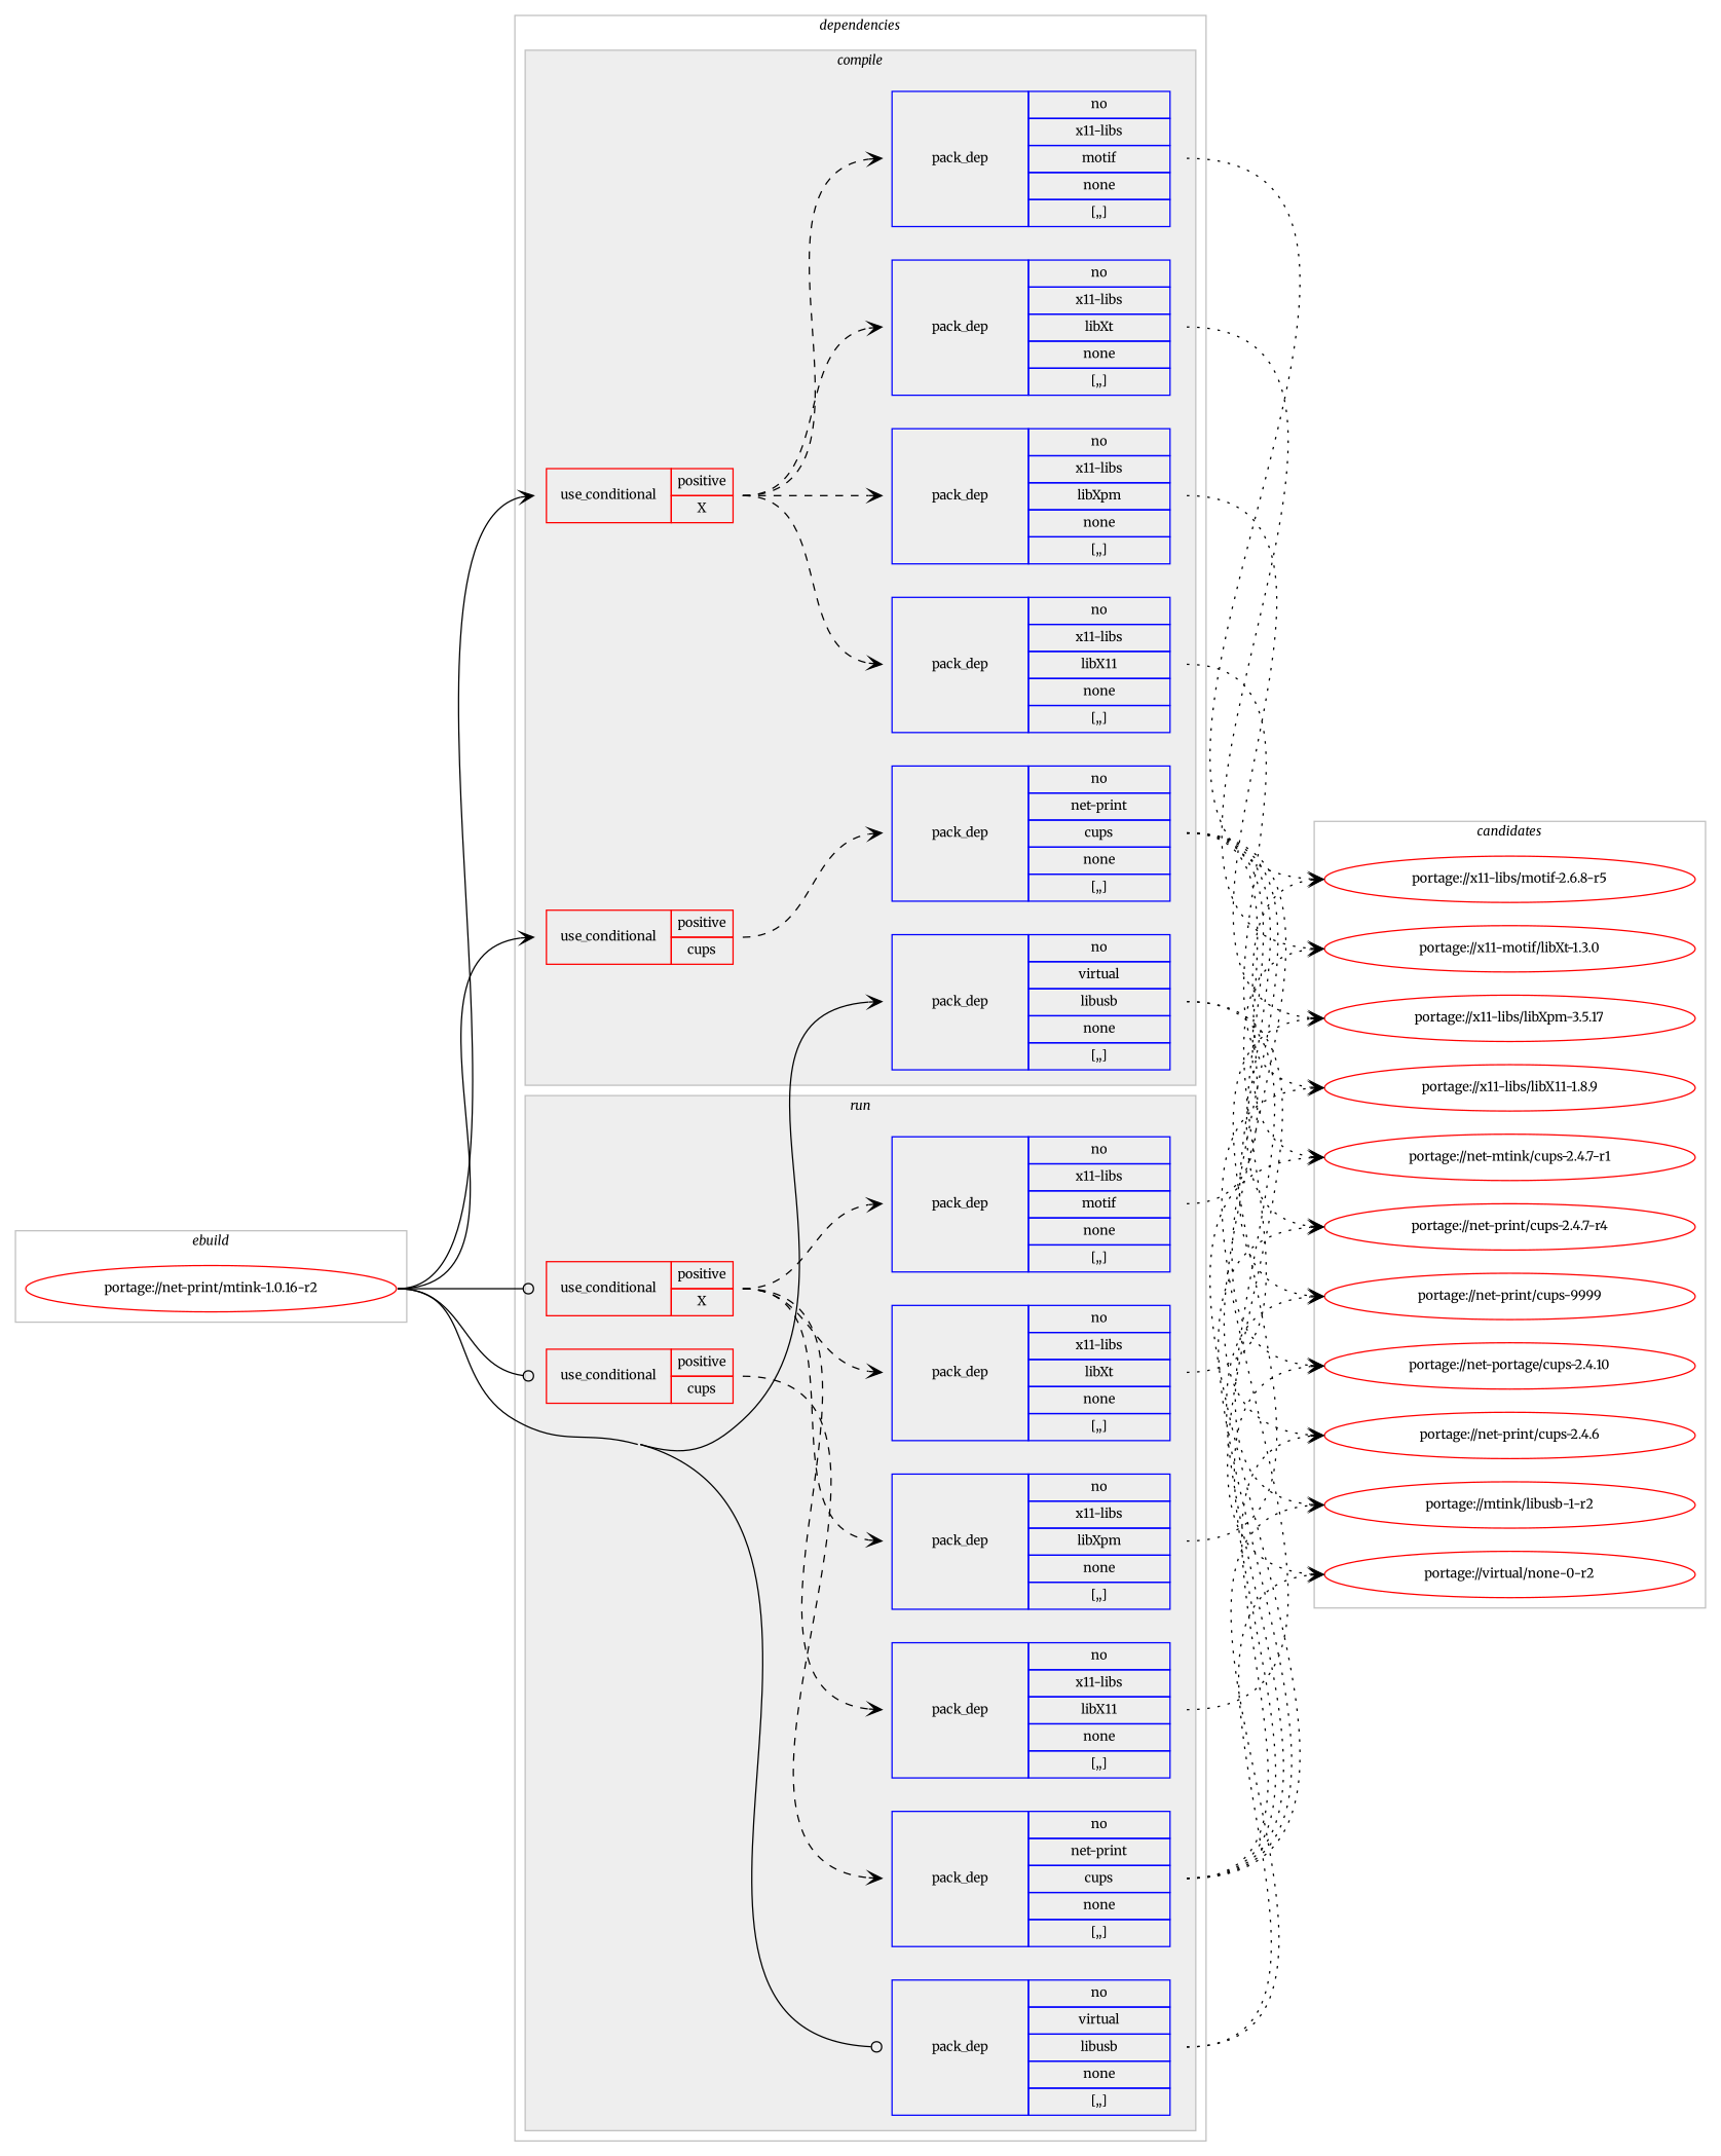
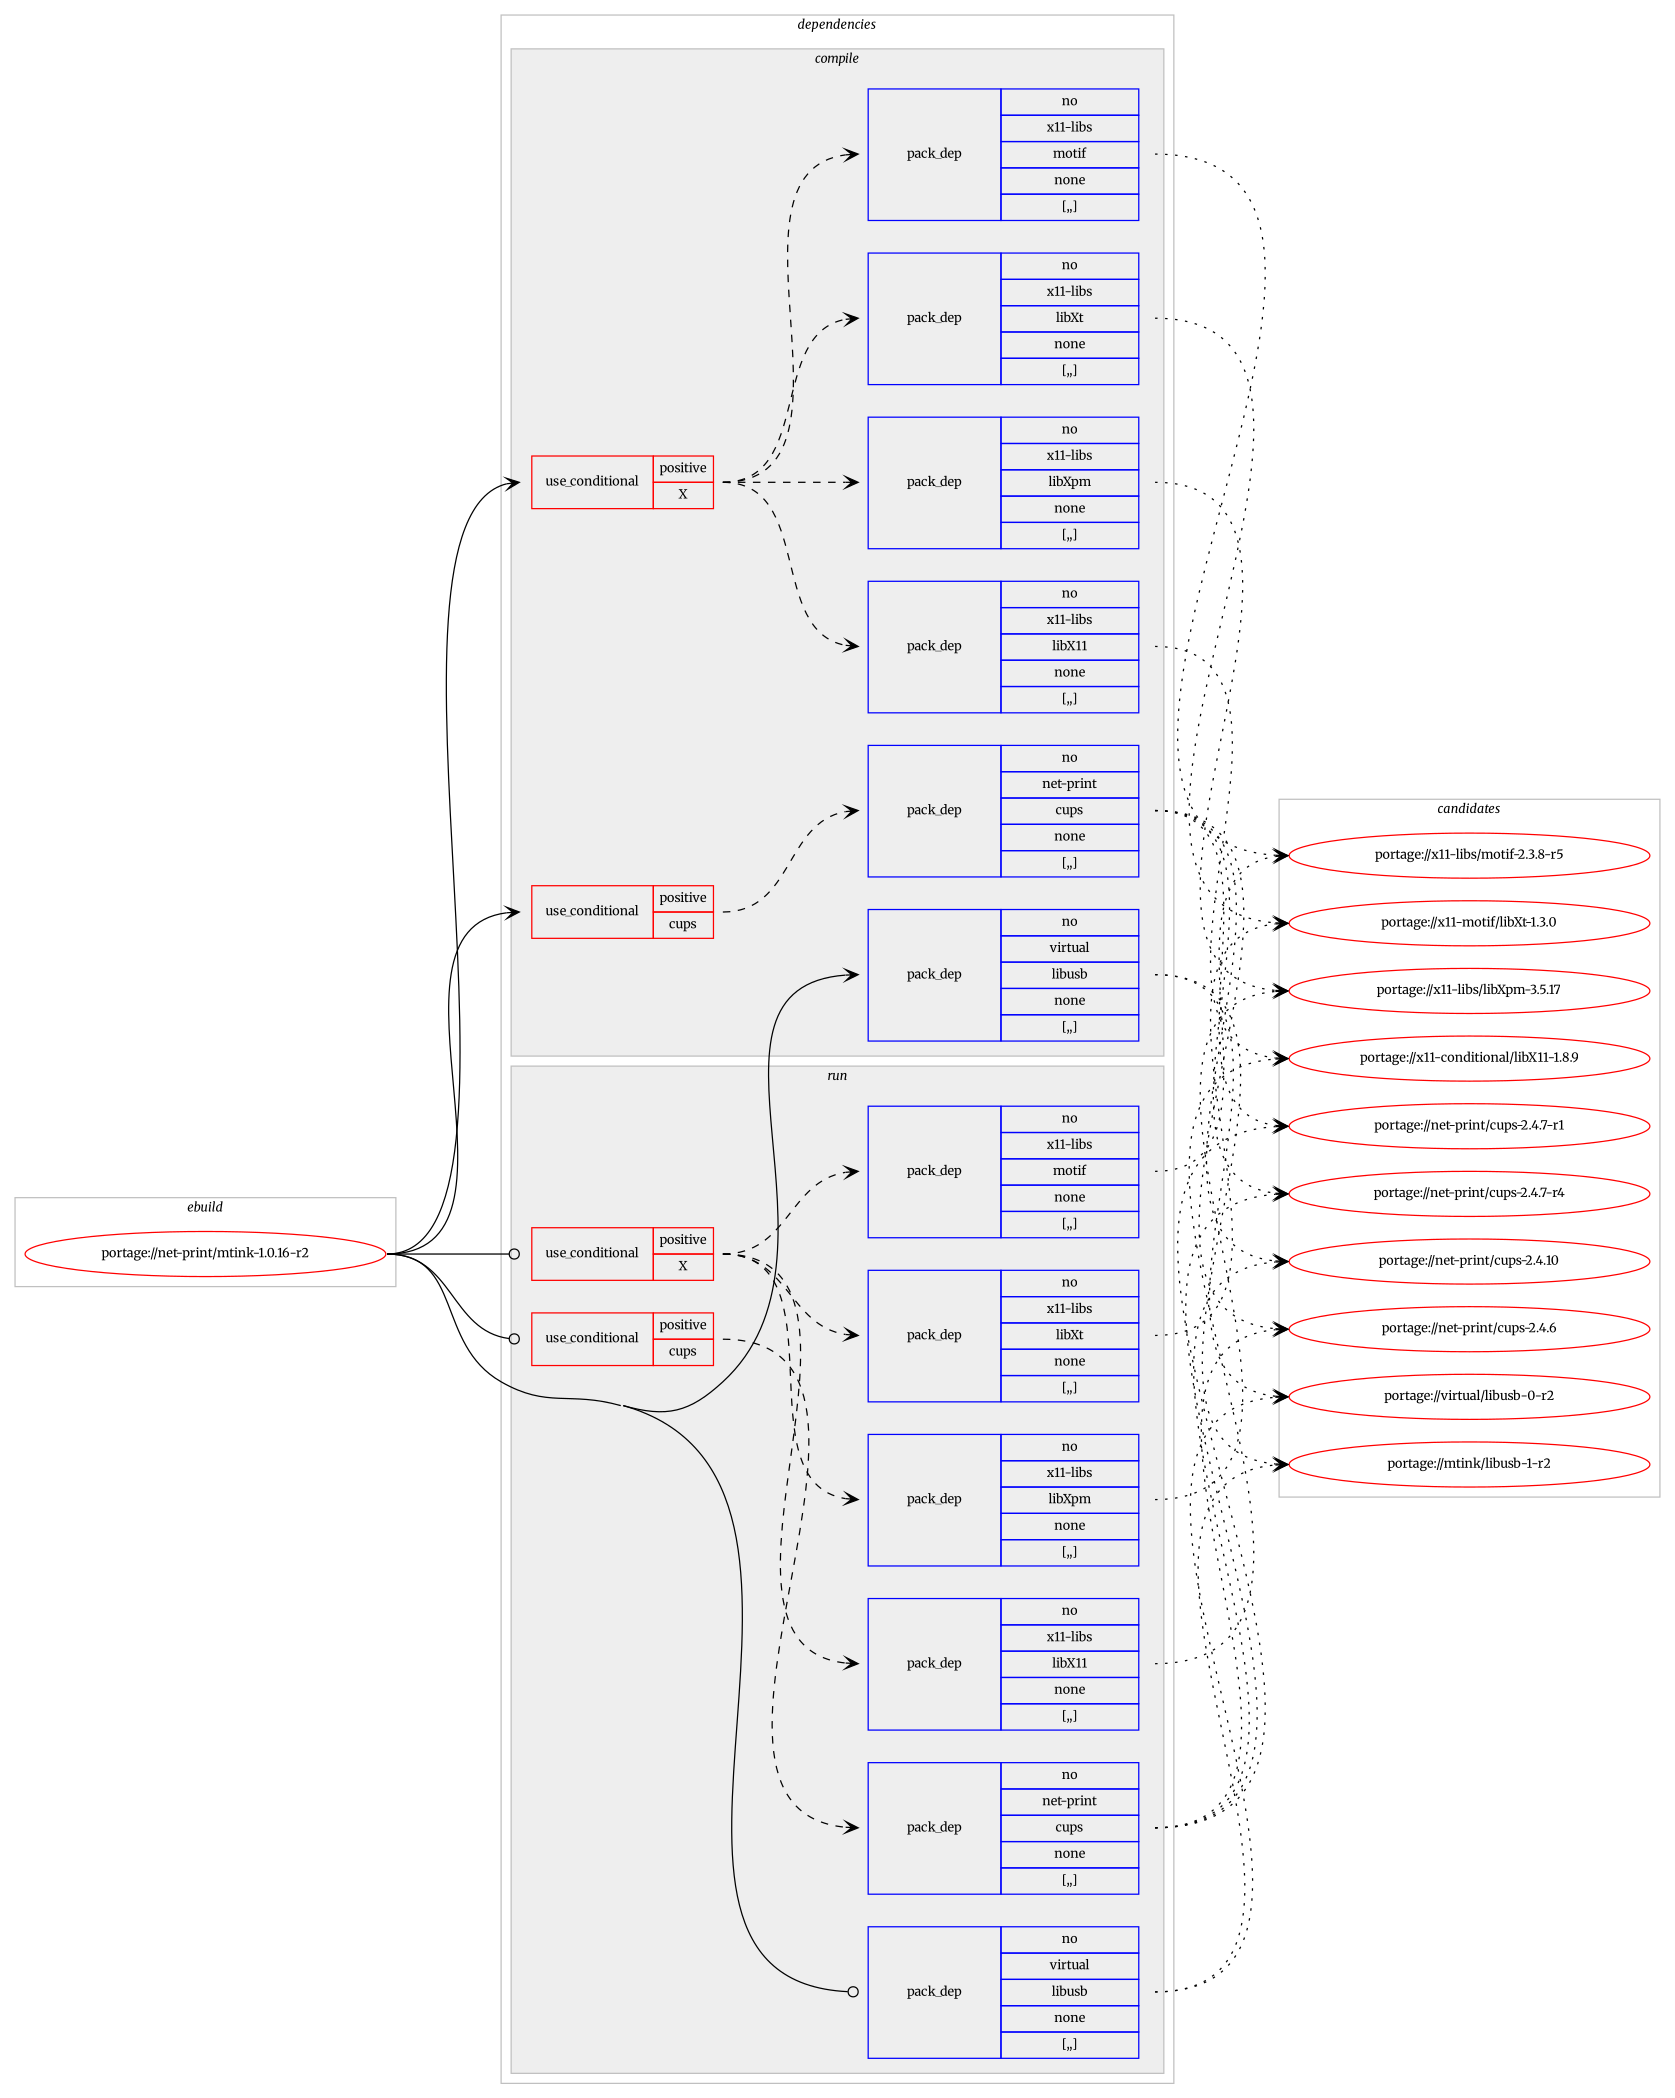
  digraph {
    compound=true
    concentrate=true
    fontname=Merriweather
    fontsize=10
    newrank=true
    rankdir=LR
    ranksep=1.5
    node [color=red fontname=Merriweather fontsize=10 shape=none]
    edge [arrowhead=vee fontname=Merriweather headport=w style=dotted tailport=e weight=100]
    n1 [label="portage://net-print/mtink-1.0.16-r2" width=4 shape=""]
    n2 [color=blue label=<<TABLE BORDER="0" CELLBORDER="1" CELLSPACING="0" CELLPADDING="4" WIDTH="220"><TR><TD ROWSPAN="6" CELLPADDING="30">pack_dep</TD></TR><TR><TD WIDTH="110">no</TD></TR><TR><TD>x11-libs</TD></TR><TR><TD>libX11</TD></TR><TR><TD>none</TD></TR><TR><TD>[,,]</TD></TR></TABLE>>]
    n3 [color=blue label=<<TABLE BORDER="0" CELLBORDER="1" CELLSPACING="0" CELLPADDING="4" WIDTH="220"><TR><TD ROWSPAN="6" CELLPADDING="30">pack_dep</TD></TR><TR><TD WIDTH="110">no</TD></TR><TR><TD>x11-libs</TD></TR><TR><TD>libXpm</TD></TR><TR><TD>none</TD></TR><TR><TD>[,,]</TD></TR></TABLE>>]
    n4 [color=blue label=<<TABLE BORDER="0" CELLBORDER="1" CELLSPACING="0" CELLPADDING="4" WIDTH="220"><TR><TD ROWSPAN="6" CELLPADDING="30">pack_dep</TD></TR><TR><TD WIDTH="110">no</TD></TR><TR><TD>x11-libs</TD></TR><TR><TD>libXt</TD></TR><TR><TD>none</TD></TR><TR><TD>[,,]</TD></TR></TABLE>>]
    n5 [color=blue label=<<TABLE BORDER="0" CELLBORDER="1" CELLSPACING="0" CELLPADDING="4" WIDTH="220"><TR><TD ROWSPAN="6" CELLPADDING="30">pack_dep</TD></TR><TR><TD WIDTH="110">no</TD></TR><TR><TD>x11-libs</TD></TR><TR><TD>motif</TD></TR><TR><TD>none</TD></TR><TR><TD>[,,]</TD></TR></TABLE>>]
    n6 [label=<<TABLE BORDER="0" CELLBORDER="1" CELLSPACING="0" CELLPADDING="4"><TR><TD ROWSPAN="3" CELLPADDING="10">use_conditional</TD></TR><TR><TD>positive</TD></TR><TR><TD>X</TD></TR></TABLE>>]
    n7 [color=blue label=<<TABLE BORDER="0" CELLBORDER="1" CELLSPACING="0" CELLPADDING="4" WIDTH="220"><TR><TD ROWSPAN="6" CELLPADDING="30">pack_dep</TD></TR><TR><TD WIDTH="110">no</TD></TR><TR><TD>net-print</TD></TR><TR><TD>cups</TD></TR><TR><TD>none</TD></TR><TR><TD>[,,]</TD></TR></TABLE>>]
    n8 [label=<<TABLE BORDER="0" CELLBORDER="1" CELLSPACING="0" CELLPADDING="4"><TR><TD ROWSPAN="3" CELLPADDING="10">use_conditional</TD></TR><TR><TD>positive</TD></TR><TR><TD>cups</TD></TR></TABLE>>]
    n9 [color=blue label=<<TABLE BORDER="0" CELLBORDER="1" CELLSPACING="0" CELLPADDING="4" WIDTH="220"><TR><TD ROWSPAN="6" CELLPADDING="30">pack_dep</TD></TR><TR><TD WIDTH="110">no</TD></TR><TR><TD>virtual</TD></TR><TR><TD>libusb</TD></TR><TR><TD>none</TD></TR><TR><TD>[,,]</TD></TR></TABLE>>]
    n10 [color=blue label=<<TABLE BORDER="0" CELLBORDER="1" CELLSPACING="0" CELLPADDING="4" WIDTH="220"><TR><TD ROWSPAN="6" CELLPADDING="30">pack_dep</TD></TR><TR><TD WIDTH="110">no</TD></TR><TR><TD>x11-libs</TD></TR><TR><TD>libX11</TD></TR><TR><TD>none</TD></TR><TR><TD>[,,]</TD></TR></TABLE>>]
    n11 [color=blue label=<<TABLE BORDER="0" CELLBORDER="1" CELLSPACING="0" CELLPADDING="4" WIDTH="220"><TR><TD ROWSPAN="6" CELLPADDING="30">pack_dep</TD></TR><TR><TD WIDTH="110">no</TD></TR><TR><TD>x11-libs</TD></TR><TR><TD>libXpm</TD></TR><TR><TD>none</TD></TR><TR><TD>[,,]</TD></TR></TABLE>>]
    n12 [color=blue label=<<TABLE BORDER="0" CELLBORDER="1" CELLSPACING="0" CELLPADDING="4" WIDTH="220"><TR><TD ROWSPAN="6" CELLPADDING="30">pack_dep</TD></TR><TR><TD WIDTH="110">no</TD></TR><TR><TD>x11-libs</TD></TR><TR><TD>libXt</TD></TR><TR><TD>none</TD></TR><TR><TD>[,,]</TD></TR></TABLE>>]
    n13 [color=blue label=<<TABLE BORDER="0" CELLBORDER="1" CELLSPACING="0" CELLPADDING="4" WIDTH="220"><TR><TD ROWSPAN="6" CELLPADDING="30">pack_dep</TD></TR><TR><TD WIDTH="110">no</TD></TR><TR><TD>x11-libs</TD></TR><TR><TD>motif</TD></TR><TR><TD>none</TD></TR><TR><TD>[,,]</TD></TR></TABLE>>]
    n14 [label=<<TABLE BORDER="0" CELLBORDER="1" CELLSPACING="0" CELLPADDING="4"><TR><TD ROWSPAN="3" CELLPADDING="10">use_conditional</TD></TR><TR><TD>positive</TD></TR><TR><TD>X</TD></TR></TABLE>>]
    n15 [color=blue label=<<TABLE BORDER="0" CELLBORDER="1" CELLSPACING="0" CELLPADDING="4" WIDTH="220"><TR><TD ROWSPAN="6" CELLPADDING="30">pack_dep</TD></TR><TR><TD WIDTH="110">no</TD></TR><TR><TD>net-print</TD></TR><TR><TD>cups</TD></TR><TR><TD>none</TD></TR><TR><TD>[,,]</TD></TR></TABLE>>]
    n16 [label=<<TABLE BORDER="0" CELLBORDER="1" CELLSPACING="0" CELLPADDING="4"><TR><TD ROWSPAN="3" CELLPADDING="10">use_conditional</TD></TR><TR><TD>positive</TD></TR><TR><TD>cups</TD></TR></TABLE>>]
    n17 [color=blue label=<<TABLE BORDER="0" CELLBORDER="1" CELLSPACING="0" CELLPADDING="4" WIDTH="220"><TR><TD ROWSPAN="6" CELLPADDING="30">pack_dep</TD></TR><TR><TD WIDTH="110">no</TD></TR><TR><TD>virtual</TD></TR><TR><TD>libusb</TD></TR><TR><TD>none</TD></TR><TR><TD>[,,]</TD></TR></TABLE>>]
-   n18 [label="portage://x11-libs/libX11-1.8.9" width=4 shape=""]
+   n18 [label="portage://x11-conditional/libX11-1.8.9" width=4 shape=""]
    n19 [label="portage://x11-libs/libXpm-3.5.17" width=4 shape=""]
    n20 [label="portage://x11-motif/libXt-1.3.0" width=4 shape=""]
-   n21 [label="portage://x11-libs/motif-2.6.8-r5" width=4 shape=""]
-   n22 [label="portage://net-portage/cups-2.4.10" width=4 shape=""]
+   n21 [label="portage://x11-libs/motif-2.3.8-r5" width=4 shape=""]
+   n22 [label="portage://net-print/cups-2.4.10" width=4 shape=""]
    n23 [label="portage://net-print/cups-2.4.6" width=4 shape=""]
-   n24 [label="portage://net-mtink/cups-2.4.7-r1" width=4 shape=""]
+   n24 [label="portage://net-print/cups-2.4.7-r1" width=4 shape=""]
    n25 [label="portage://net-print/cups-2.4.7-r4" width=4 shape=""]
-   n26 [label="portage://net-print/cups-9999" width=4 shape=""]
-   n27 [label="portage://virtual/none-0-r2" width=4 shape=""]
+   n27 [label="portage://virtual/libusb-0-r2" width=4 shape=""]
    n28 [label="portage://mtink/libusb-1-r2" width=4 shape=""]
    subgraph cluster_1 {
      color=gray
      label=<<i>ebuild</i>>
      rank=same
      n1
    }
    subgraph cluster_2 {
      color=gray
      label=<<i>dependencies</i>>
      subgraph cluster_3 {
        color=gray
        fillcolor="#eeeeee"
        label=<<i>compile</i>>
        style=filled
        subgraph sub_4 {
          color=gray
          fillcolor="#eeeeee"
          label=<<i>compile</i>>
          style=filled
          n6
          subgraph sub_5 {
            color=gray
            fillcolor="#eeeeee"
            label=<<i>compile</i>>
            style=filled
            n2
          }
          subgraph sub_6 {
            color=gray
            fillcolor="#eeeeee"
            label=<<i>compile</i>>
            style=filled
            n3
          }
          subgraph sub_7 {
            color=gray
            fillcolor="#eeeeee"
            label=<<i>compile</i>>
            style=filled
            n4
          }
          subgraph sub_8 {
            color=gray
            fillcolor="#eeeeee"
            label=<<i>compile</i>>
            style=filled
            n5
          }
        }
        subgraph sub_9 {
          color=gray
          fillcolor="#eeeeee"
          label=<<i>compile</i>>
          style=filled
          n8
          subgraph sub_10 {
            color=gray
            fillcolor="#eeeeee"
            label=<<i>compile</i>>
            style=filled
            n7
          }
        }
        subgraph sub_11 {
          color=gray
          fillcolor="#eeeeee"
          label=<<i>compile</i>>
          style=filled
          n9
        }
      }
      subgraph cluster_12 {
        color=gray
        fillcolor="#eeeeee"
        label=<<i>compile and run</i>>
        style=filled
      }
      subgraph cluster_13 {
        color=gray
        fillcolor="#eeeeee"
        label=<<i>run</i>>
        style=filled
        subgraph sub_14 {
          color=gray
          fillcolor="#eeeeee"
          label=<<i>run</i>>
          style=filled
          n14
          subgraph sub_15 {
            color=gray
            fillcolor="#eeeeee"
            label=<<i>run</i>>
            style=filled
            n10
          }
          subgraph sub_16 {
            color=gray
            fillcolor="#eeeeee"
            label=<<i>run</i>>
            style=filled
            n11
          }
          subgraph sub_17 {
            color=gray
            fillcolor="#eeeeee"
            label=<<i>run</i>>
            style=filled
            n12
          }
          subgraph sub_18 {
            color=gray
            fillcolor="#eeeeee"
            label=<<i>run</i>>
            style=filled
            n13
          }
        }
        subgraph sub_19 {
          color=gray
          fillcolor="#eeeeee"
          label=<<i>run</i>>
          style=filled
          n16
          subgraph sub_20 {
            color=gray
            fillcolor="#eeeeee"
            label=<<i>run</i>>
            style=filled
            n15
          }
        }
        subgraph sub_21 {
          color=gray
          fillcolor="#eeeeee"
          label=<<i>run</i>>
          style=filled
          n17
        }
      }
    }
    subgraph cluster_22 {
      color=gray
      label=<<i>candidates</i>>
      rank=same
      subgraph sub_23 {
        color=black
        label=<<i>candidates</i>>
        nodesep=1
        rank=same
        n18
      }
      subgraph sub_24 {
        color=black
        label=<<i>candidates</i>>
        nodesep=1
        rank=same
        n19
      }
      subgraph sub_25 {
        color=black
        label=<<i>candidates</i>>
        nodesep=1
        rank=same
        n20
      }
      subgraph sub_26 {
        color=black
        label=<<i>candidates</i>>
        nodesep=1
        rank=same
        n20
      }
      subgraph sub_27 {
        color=black
        label=<<i>candidates</i>>
        nodesep=1
        rank=same
        n21
      }
      subgraph sub_28 {
        color=black
        label=<<i>candidates</i>>
        nodesep=1
        rank=same
        n22
        n23
        n24
        n25
-       n26
      }
      subgraph sub_29 {
        color=black
        label=<<i>candidates</i>>
        nodesep=1
        rank=same
        n27
        n28
      }
      subgraph sub_30 {
        color=black
        label=<<i>candidates</i>>
        nodesep=1
        rank=same
        n18
      }
      subgraph sub_31 {
        color=black
        label=<<i>candidates</i>>
        nodesep=1
        rank=same
        n19
      }
      subgraph sub_32 {
        color=black
        label=<<i>candidates</i>>
        nodesep=1
        rank=same
        n21
      }
      subgraph sub_33 {
        color=black
        label=<<i>candidates</i>>
        nodesep=1
        rank=same
        n22
        n23
        n24
        n25
-       n26
      }
      subgraph sub_34 {
        color=black
        label=<<i>candidates</i>>
        nodesep=1
        rank=same
        n27
        n28
      }
    }
    n1 -> n6 [style=solid weight=20]
    n1 -> n8 [style=solid weight=20]
    n1 -> n9 [style=solid weight=20]
    n1 -> n14 [arrowhead=odot style=solid weight=20]
    n1 -> n16 [arrowhead=odot style=solid weight=20]
    n1 -> n17 [arrowhead=odot style=solid weight=20]
    n2 -> n18
    n3 -> n19
    n4 -> n20
    n5 -> n21
    n6 -> n2 [style=dashed weight=20]
    n6 -> n3 [style=dashed weight=20]
    n6 -> n4 [style=dashed weight=20]
    n6 -> n5 [style=dashed weight=20]
    n7 -> n22
    n7 -> n23
    n7 -> n24
    n7 -> n25
-   n7 -> n26
    n8 -> n7 [style=dashed weight=20]
    n9 -> n27
    n9 -> n28
    n10 -> n18
    n11 -> n19
    n12 -> n20
    n13 -> n21
    n14 -> n10 [style=dashed weight=20]
    n14 -> n11 [style=dashed weight=20]
    n14 -> n12 [style=dashed weight=20]
    n14 -> n13 [style=dashed weight=20]
    n15 -> n22
    n15 -> n23
    n15 -> n24
    n15 -> n25
-   n15 -> n26
    n16 -> n15 [style=dashed weight=20]
    n17 -> n27
    n17 -> n28
  }
